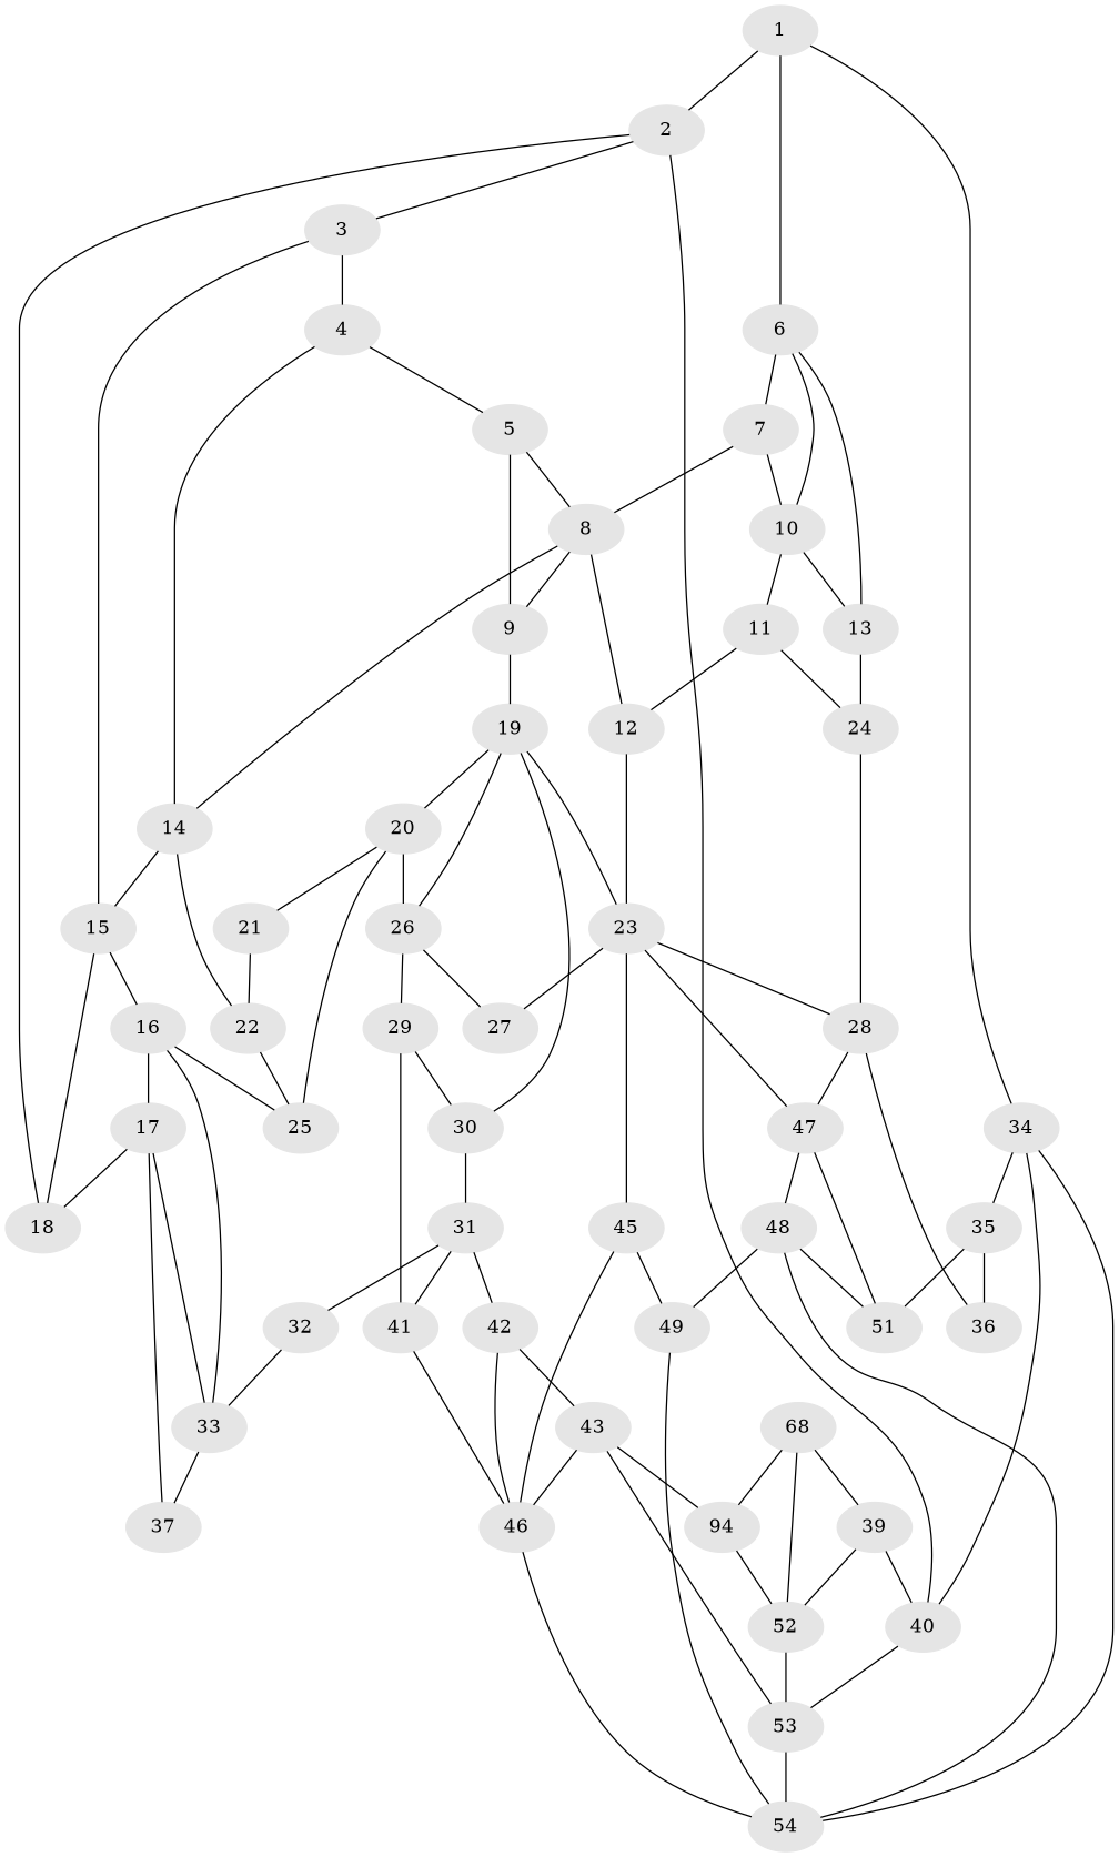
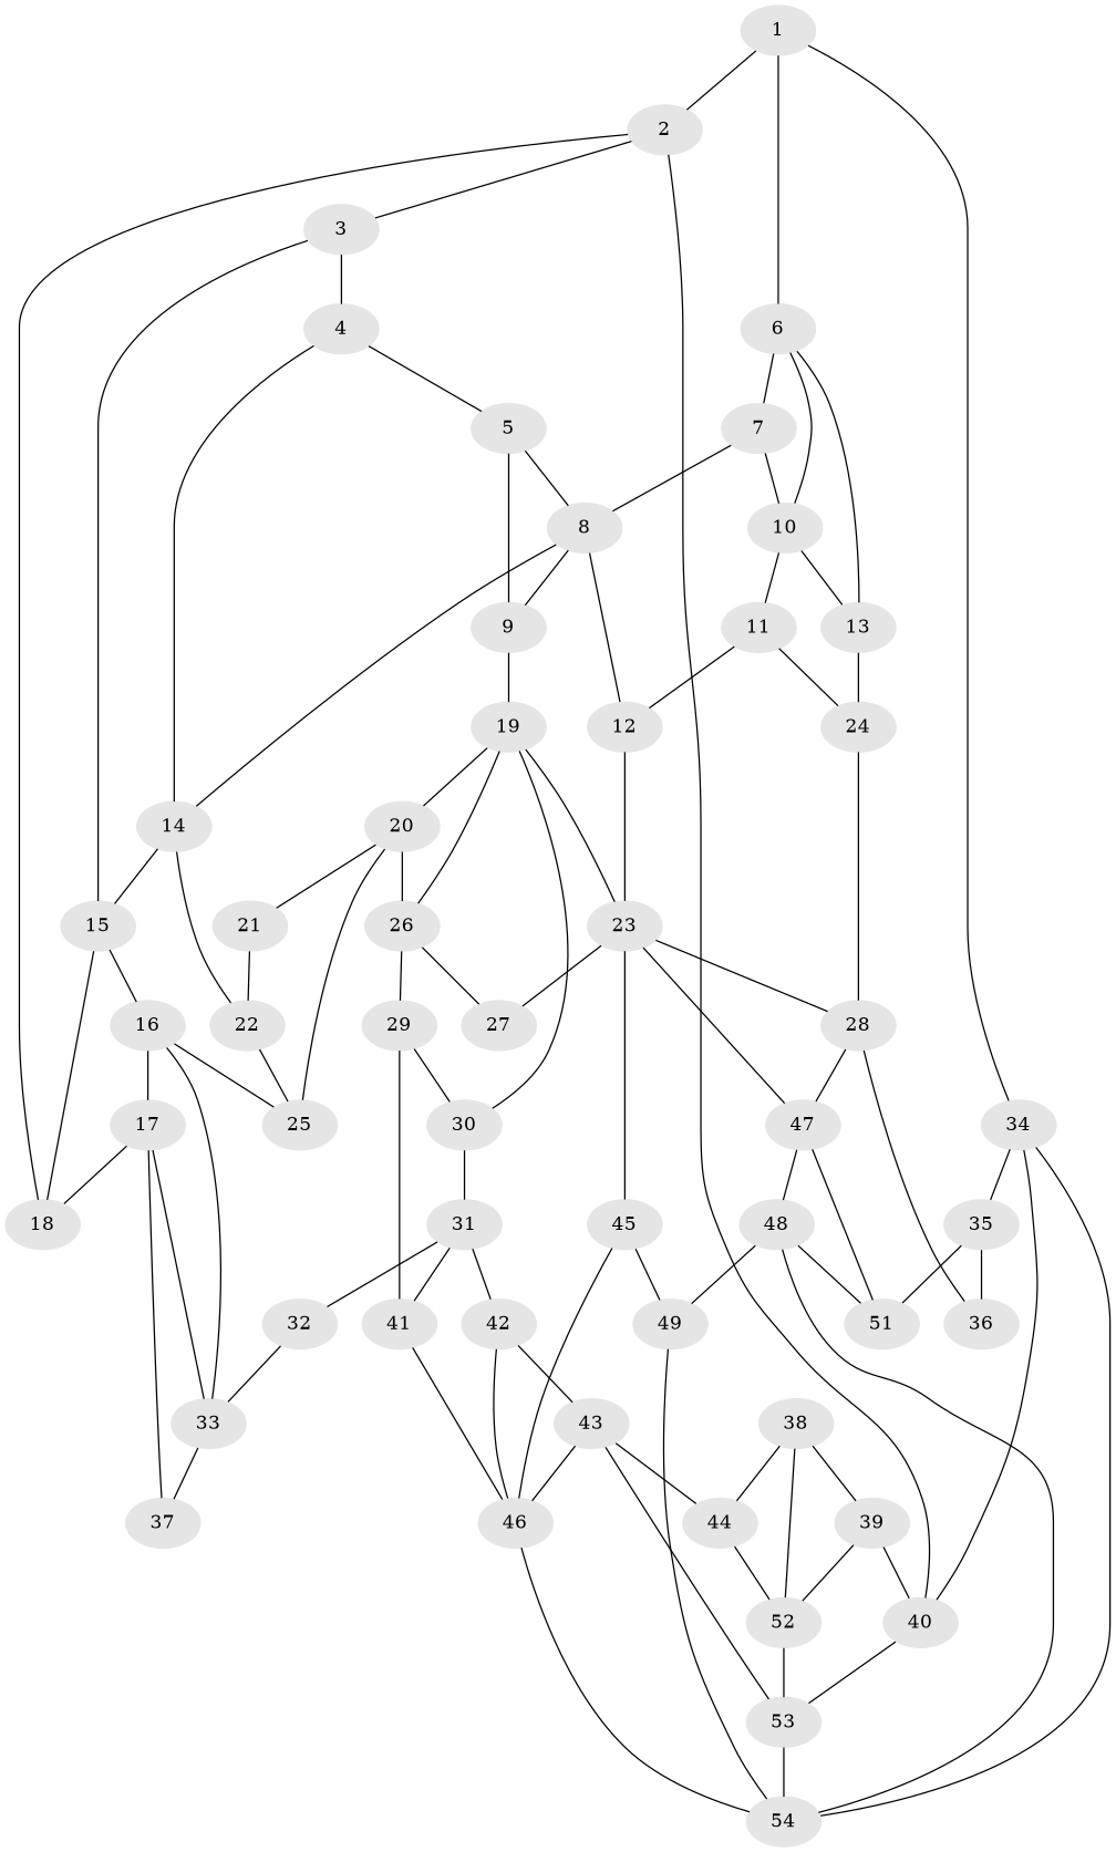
  graph {
    node [color=gray90 style=filled]
    edge [weight=1.0]
    1
    2
    6
    34
    3
    18
    40
    7
    10
    13
    35
    54
    4
    15
    53
    5
    14
    16
    8
    9
    22
    12
    19
    11
    24
    23
    20
    26
    30
    28
    27
    45
    47
    25
    17
    33
    37
    21
    29
    36
    46
    49
    51
    48
    41
    31
    32
    42
    43
-   38 [label=68]
+   38
    39
-   44 [label=94]
+   44
    52
    1 -- 2
    1 -- 6 [weight=2.0]
    1 -- 34
    2 -- 3
    2 -- 18
    2 -- 40
    6 -- 7 [weight=2.0]
    6 -- 10
    6 -- 13
    34 -- 40
    34 -- 35
    34 -- 54
    3 -- 4
    3 -- 15
    40 -- 53
    7 -- 10
    7 -- 8
    10 -- 13 [weight=2.0]
    10 -- 11 [weight=2.0]
    13 -- 24 [weight=2.0]
    35 -- 36
    35 -- 51
    4 -- 5
    4 -- 14
    15 -- 18
    15 -- 16
    53 -- 54
    5 -- 8
    5 -- 9 [weight=2.0]
    14 -- 15 [weight=2.0]
    14 -- 22 [weight=2.0]
    16 -- 25
    16 -- 17 [weight=2.0]
    16 -- 33
    8 -- 14
    8 -- 9
    8 -- 12
    9 -- 19
    22 -- 25
    12 -- 23
    19 -- 23
    19 -- 20
    19 -- 26
    19 -- 30
    11 -- 12 [weight=2.0]
    11 -- 24
    24 -- 28 [weight=2.0]
    23 -- 28
    23 -- 27
    23 -- 45
    23 -- 47
    20 -- 26 [weight=2.0]
    20 -- 25
    20 -- 21
    26 -- 27
    26 -- 29 [weight=2.0]
    30 -- 31
    28 -- 47
    28 -- 36 [weight=2.0]
    45 -- 46
    45 -- 49 [weight=2.0]
    47 -- 51
    47 -- 48
    17 -- 18 [weight=2.0]
    17 -- 33
    17 -- 37
    33 -- 37
    21 -- 22 [weight=2.0]
    29 -- 30 [weight=2.0]
    29 -- 41
    46 -- 54
    49 -- 54
    48 -- 54
    48 -- 49 [weight=3.0]
    48 -- 51
    41 -- 46
    31 -- 41
    31 -- 32 [weight=2.0]
    31 -- 42 [weight=2.0]
    32 -- 33
    42 -- 46
    42 -- 43 [weight=2.0]
    43 -- 53
    43 -- 46
    43 -- 44
    38 -- 39
    38 -- 44
    38 -- 52
    39 -- 40
    39 -- 52
    44 -- 52 [weight=2.0]
    52 -- 53 [weight=2.0]
  }
